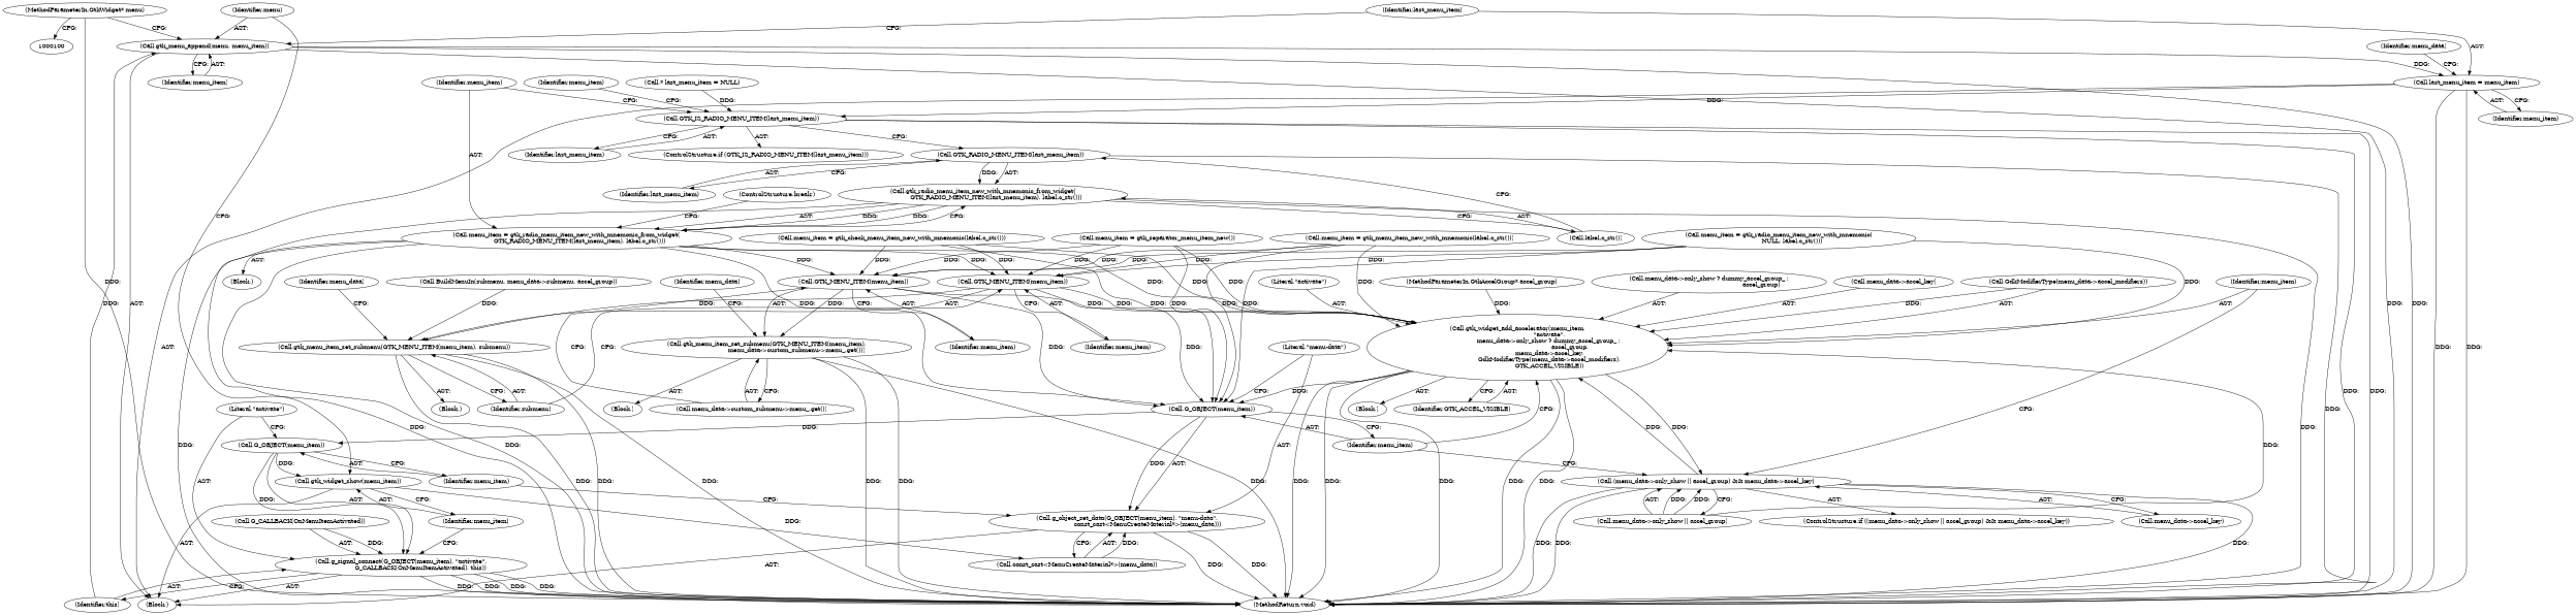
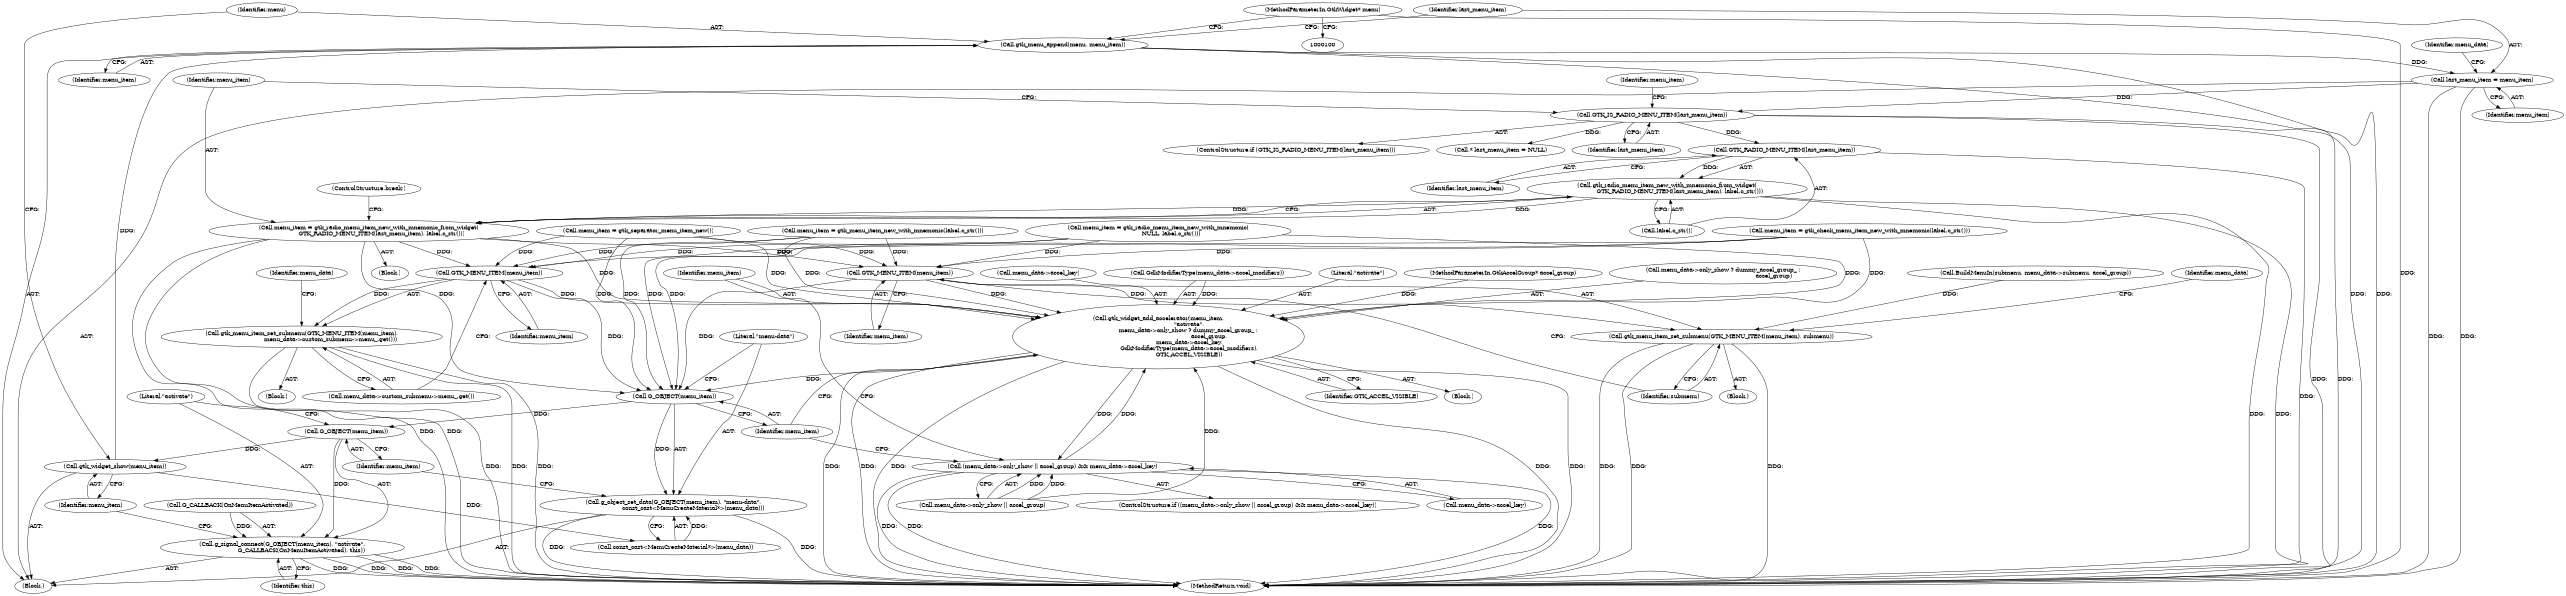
  digraph {
    n1 [label="(MethodParameterIn,GtkWidget* menu)"]
    n2 [label="(Call,gtk_menu_append(menu, menu_item))"]
    n3 [label="(MethodReturn,void)"]
    1000100
    n5 [label="(Call,last_menu_item = menu_item)"]
    n6 [label="(Block,)"]
    n7 [label="(Identifier,menu_item)"]
    n8 [label="(Call,GTK_IS_RADIO_MENU_ITEM(last_menu_item))"]
    n9 [label="(Identifier,menu_item)"]
    n10 [label="(Call,GTK_RADIO_MENU_ITEM(last_menu_item))"]
    n11 [label="(ControlStructure,if (GTK_IS_RADIO_MENU_ITEM(last_menu_item)))"]
    n12 [label="(Identifier,last_menu_item)"]
    n13 [label="(Call,gtk_radio_menu_item_new_with_mnemonic_from_widget(\n              GTK_RADIO_MENU_ITEM(last_menu_item), label.c_str()))"]
    n14 [label="(Identifier,last_menu_item)"]
    n15 [label="(Call,menu_item = gtk_radio_menu_item_new_with_mnemonic_from_widget(\n              GTK_RADIO_MENU_ITEM(last_menu_item), label.c_str()))"]
    n16 [label="(Call,label.c_str())"]
    n17 [label="(Call,GTK_MENU_ITEM(menu_item))"]
    n18 [label="(Call,gtk_widget_add_accelerator(menu_item,\n                                  \"activate\",\n                                 menu_data->only_show ? dummy_accel_group_ :\n                                                        accel_group,\n                                  menu_data->accel_key,\n                                  GdkModifierType(menu_data->accel_modifiers),\n                                  GTK_ACCEL_VISIBLE))"]
    n19 [label="(Call,G_OBJECT(menu_item))"]
    n20 [label="(Call,GTK_MENU_ITEM(menu_item))"]
    n21 [label="(Block,)"]
    n22 [label="(Call,gtk_menu_item_set_submenu(GTK_MENU_ITEM(menu_item), submenu))"]
    n23 [label="(Identifier,menu_item)"]
    n24 [label="(Call,(menu_data->only_show || accel_group) && menu_data->accel_key)"]
    n25 [label="(Block,)"]
    n26 [label="(Identifier,GTK_ACCEL_VISIBLE)"]
    n27 [label="(Call,g_object_set_data(G_OBJECT(menu_item), \"menu-data\",\n                      const_cast<MenuCreateMaterial*>(menu_data)))"]
    n28 [label="(Call,G_OBJECT(menu_item))"]
    n29 [label="(Identifier,menu_item)"]
    n30 [label="(Call,gtk_menu_item_set_submenu(GTK_MENU_ITEM(menu_item),\n                                menu_data->custom_submenu->menu_.get()))"]
    n31 [label="(Identifier,menu_item)"]
    n32 [label="(Block,)"]
    n33 [label="(Identifier,submenu)"]
    n34 [label="(ControlStructure,if ((menu_data->only_show || accel_group) && menu_data->accel_key))"]
    n35 [label="(Call,menu_data->accel_key)"]
    n36 [label="(Call,menu_data->only_show || accel_group)"]
    n37 [label="(Call,const_cast<MenuCreateMaterial*>(menu_data))"]
    n38 [label="(Call,g_signal_connect(G_OBJECT(menu_item), \"activate\",\n                     G_CALLBACK(OnMenuItemActivated), this))"]
    n39 [label="(Call,gtk_widget_show(menu_item))"]
    n40 [label="(Identifier,menu_item)"]
    n41 [label="(Identifier,this)"]
    n42 [label="(Identifier,menu_item)"]
    n43 [label="(Call,menu_data->custom_submenu->menu_.get())"]
    n44 [label="(Block,)"]
    n45 [label="(Call,menu_item = gtk_menu_item_new_with_mnemonic(label.c_str()))"]
    n46 [label="(Call,menu_item = gtk_radio_menu_item_new_with_mnemonic(\n              NULL, label.c_str()))"]
    n47 [label="(Call,BuildMenuIn(submenu, menu_data->submenu, accel_group))"]
    n48 [label="(Identifier,last_menu_item)"]
    n49 [label="(Identifier,menu)"]
    n50 [label="(Identifier,menu_data)"]
    n51 [label="(Identifier,menu_item)"]
    n52 [label="(Identifier,menu_data)"]
    n53 [label="(MethodParameterIn,GtkAccelGroup* accel_group)"]
    n54 [label="(Identifier,menu_data)"]
    n55 [label="(Call,menu_data->only_show ? dummy_accel_group_ :\n                                                        accel_group)"]
    n56 [label="(Call,G_CALLBACK(OnMenuItemActivated))"]
    n57 [label="(Identifier,menu_item)"]
    n58 [label="(Literal,\"menu-data\")"]
    n59 [label="(ControlStructure,break;)"]
    n60 [label="(Identifier,menu_item)"]
    n61 [label="(Call,menu_data->accel_key)"]
    n62 [label="(Call,GdkModifierType(menu_data->accel_modifiers))"]
    n63 [label="(Literal,\"activate\")"]
    n64 [label="(Call,menu_item = gtk_check_menu_item_new_with_mnemonic(label.c_str()))"]
    n65 [label="(Call,* last_menu_item = NULL)"]
    n66 [label="(Call,menu_item = gtk_separator_menu_item_new())"]
    n67 [label="(Literal,\"activate\")"]
    n1 -> n2 [label="CFG: "]
    n1 -> n3 [label="DDG: "]
    n1 -> 1000100 [label="CFG: "]
    n2 -> n3 [label="DDG: "]
    n2 -> n3 [label="DDG: "]
    n2 -> n5 [label="DDG: "]
    n2 -> n6 [label="AST: "]
    n2 -> n7 [label="CFG: "]
    n5 -> n3 [label="DDG: "]
    n5 -> n3 [label="DDG: "]
    n5 -> n6 [label="AST: "]
    n5 -> n8 [label="DDG: "]
    n5 -> n9 [label="CFG: "]
    n7 -> n2 [label="AST: "]
    n8 -> n3 [label="DDG: "]
    n8 -> n3 [label="DDG: "]
-   n8 -> n10 [label="CFG: "]
+   n8 -> n10 [label="DDG: "]
    n8 -> n11 [label="AST: "]
    n8 -> n12 [label="CFG: "]
    n9 -> n5 [label="AST: "]
    n10 -> n3 [label="DDG: "]
    n10 -> n13 [label="AST: "]
    n10 -> n13 [label="DDG: "]
    n10 -> n14 [label="CFG: "]
    n12 -> n8 [label="AST: "]
    n13 -> n3 [label="DDG: "]
    n13 -> n3 [label="DDG: "]
    n13 -> n15 [label="AST: "]
    n13 -> n15 [label="DDG: "]
    n13 -> n15 [label="DDG: "]
    n13 -> n16 [label="CFG: "]
    n14 -> n10 [label="AST: "]
    n15 -> n3 [label="DDG: "]
    n15 -> n3 [label="DDG: "]
    n15 -> n13 [label="CFG: "]
    n15 -> n17 [label="DDG: "]
    n15 -> n18 [label="DDG: "]
    n15 -> n19 [label="DDG: "]
    n15 -> n20 [label="DDG: "]
    n15 -> n21 [label="AST: "]
-   n16 -> n10 [label="CFG: "]
+   n16 -> n10 [label="AST: "]
    n16 -> n13 [label="AST: "]
    n17 -> n18 [label="DDG: "]
    n17 -> n19 [label="DDG: "]
    n17 -> n22 [label="AST: "]
    n17 -> n22 [label="DDG: "]
    n17 -> n23 [label="CFG: "]
    n18 -> n3 [label="DDG: "]
    n18 -> n3 [label="DDG: "]
    n18 -> n3 [label="DDG: "]
    n18 -> n3 [label="DDG: "]
    n18 -> n3 [label="DDG: "]
    n18 -> n19 [label="DDG: "]
    n18 -> n24 [label="DDG: "]
    n18 -> n25 [label="AST: "]
    n18 -> n26 [label="CFG: "]
    n19 -> n27 [label="AST: "]
    n19 -> n27 [label="DDG: "]
    n19 -> n28 [label="DDG: "]
    n19 -> n29 [label="CFG: "]
    n20 -> n18 [label="DDG: "]
    n20 -> n19 [label="DDG: "]
    n20 -> n30 [label="AST: "]
    n20 -> n30 [label="DDG: "]
    n20 -> n31 [label="CFG: "]
    n22 -> n3 [label="DDG: "]
    n22 -> n3 [label="DDG: "]
    n22 -> n3 [label="DDG: "]
    n22 -> n32 [label="AST: "]
    n22 -> n33 [label="CFG: "]
    n23 -> n17 [label="AST: "]
    n24 -> n3 [label="DDG: "]
    n24 -> n3 [label="DDG: "]
    n24 -> n3 [label="DDG: "]
    n24 -> n18 [label="DDG: "]
    n24 -> n34 [label="AST: "]
    n24 -> n35 [label="CFG: "]
    n24 -> n36 [label="CFG: "]
    n26 -> n18 [label="AST: "]
    n27 -> n3 [label="DDG: "]
    n27 -> n3 [label="DDG: "]
    n27 -> n6 [label="AST: "]
    n27 -> n37 [label="CFG: "]
    n28 -> n38 [label="AST: "]
    n28 -> n38 [label="DDG: "]
    n28 -> n39 [label="DDG: "]
    n28 -> n40 [label="CFG: "]
    n29 -> n18 [label="CFG: "]
    n29 -> n19 [label="AST: "]
    n29 -> n24 [label="CFG: "]
    n30 -> n3 [label="DDG: "]
    n30 -> n3 [label="DDG: "]
    n30 -> n3 [label="DDG: "]
    n30 -> n43 [label="CFG: "]
    n30 -> n44 [label="AST: "]
    n31 -> n20 [label="AST: "]
    n33 -> n17 [label="CFG: "]
    n33 -> n22 [label="AST: "]
    n35 -> n24 [label="AST: "]
    n36 -> n18 [label="DDG: "]
    n36 -> n24 [label="AST: "]
    n36 -> n24 [label="DDG: "]
    n36 -> n24 [label="DDG: "]
    n37 -> n27 [label="AST: "]
    n37 -> n27 [label="DDG: "]
    n38 -> n3 [label="DDG: "]
    n38 -> n3 [label="DDG: "]
    n38 -> n3 [label="DDG: "]
    n38 -> n3 [label="DDG: "]
    n38 -> n6 [label="AST: "]
    n38 -> n41 [label="CFG: "]
-   n41 -> n2 [label="DDG: "]
+   n39 -> n2 [label="DDG: "]
    n39 -> n6 [label="AST: "]
    n39 -> n37 [label="DDG: "]
    n39 -> n42 [label="CFG: "]
    n40 -> n27 [label="CFG: "]
    n40 -> n28 [label="AST: "]
    n41 -> n38 [label="AST: "]
    n42 -> n38 [label="CFG: "]
    n42 -> n39 [label="AST: "]
    n43 -> n20 [label="CFG: "]
    n43 -> n30 [label="AST: "]
    n45 -> n17 [label="DDG: "]
    n45 -> n18 [label="DDG: "]
    n45 -> n19 [label="DDG: "]
    n45 -> n20 [label="DDG: "]
    n46 -> n17 [label="DDG: "]
    n46 -> n18 [label="DDG: "]
    n46 -> n19 [label="DDG: "]
    n46 -> n20 [label="DDG: "]
    n47 -> n22 [label="DDG: "]
    n48 -> n2 [label="CFG: "]
    n48 -> n5 [label="AST: "]
    n49 -> n2 [label="AST: "]
    n49 -> n39 [label="CFG: "]
    n50 -> n30 [label="CFG: "]
    n51 -> n8 [label="CFG: "]
    n52 -> n5 [label="CFG: "]
    n53 -> n18 [label="DDG: "]
    n54 -> n22 [label="CFG: "]
    n55 -> n18 [label="AST: "]
    n56 -> n38 [label="AST: "]
    n56 -> n38 [label="DDG: "]
    n57 -> n8 [label="CFG: "]
    n57 -> n15 [label="AST: "]
    n58 -> n19 [label="CFG: "]
    n58 -> n27 [label="AST: "]
    n59 -> n15 [label="CFG: "]
    n60 -> n18 [label="AST: "]
    n60 -> n24 [label="CFG: "]
    n61 -> n18 [label="AST: "]
    n62 -> n18 [label="AST: "]
    n62 -> n18 [label="DDG: "]
    n63 -> n28 [label="CFG: "]
    n63 -> n38 [label="AST: "]
    n64 -> n17 [label="DDG: "]
    n64 -> n18 [label="DDG: "]
    n64 -> n19 [label="DDG: "]
    n64 -> n20 [label="DDG: "]
-   n65 -> n8 [label="DDG: "]
+   n8 -> n65 [label="DDG: "]
    n66 -> n17 [label="DDG: "]
    n66 -> n18 [label="DDG: "]
    n66 -> n19 [label="DDG: "]
    n66 -> n20 [label="DDG: "]
    n67 -> n18 [label="AST: "]
  }
